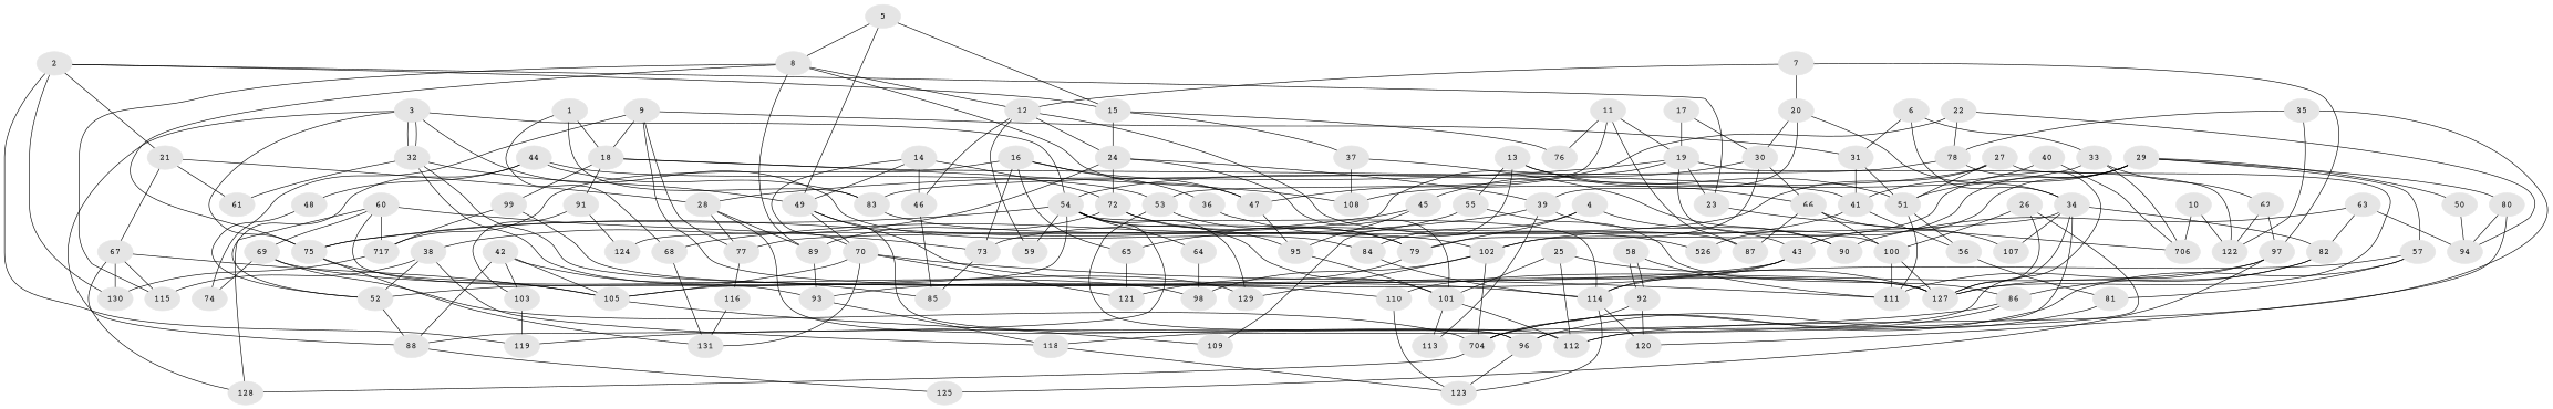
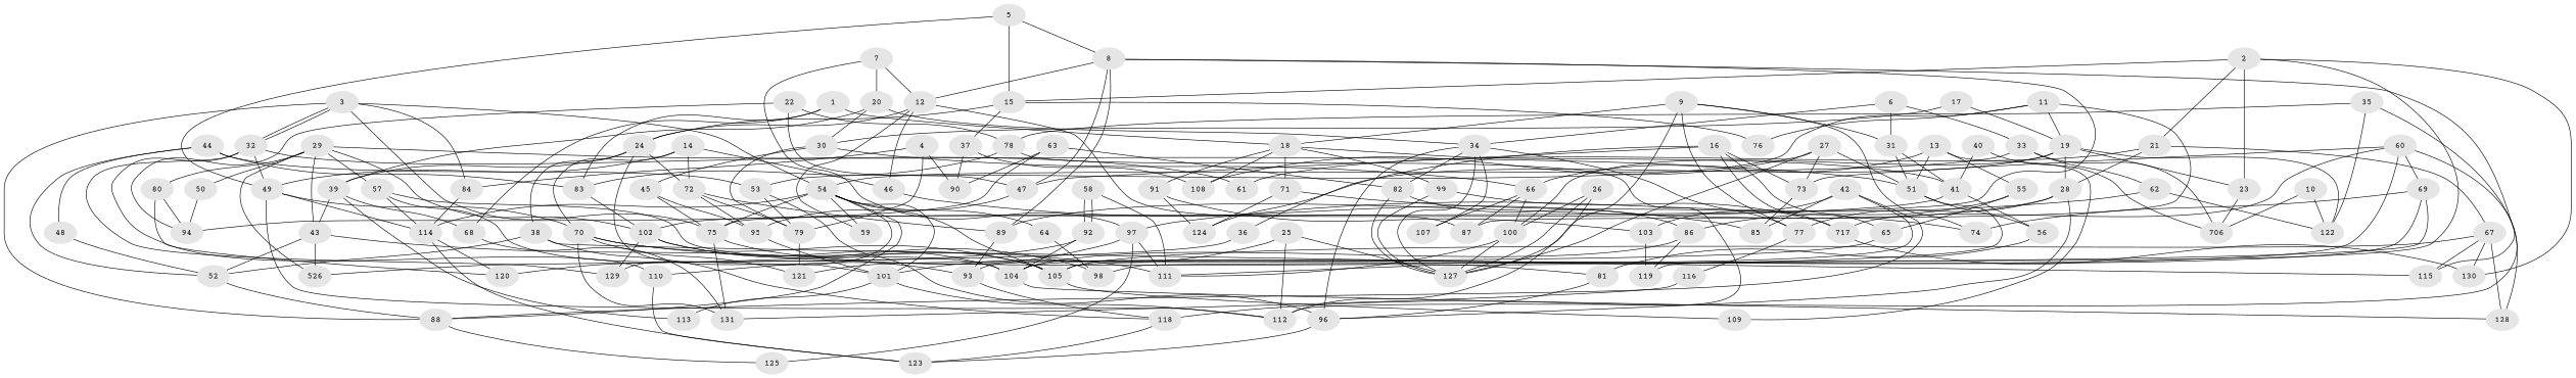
  graph {
    fontname="Courier Prime"
    node [color=gray90 fontname="Courier Prime" style=filled]
    edge [fontname="Courier Prime"]
    1
    18
    68
    83
    41
+   71
    91
    99
    108
    131
    102
    2
    15
    21
    23
    119
    130
    76
    24
    37
    28
    61
    67
    n24 [label=706]
    3
    32
    54
    75
    84
    88
    49
    110
    129
    59
    101
    105
    114
    64
    125
    4
    79
    90
    121
    5
    8
    12
    47
    89
    115
    70
    112
    6
    31
    33
    34
    51
    62
    77
    127
    96
    82
    107
    7
    20
    97
    87
    46
    30
    39
    111
    95
    93
    9
    74
    116
    10
    122
    11
    19
    53
    100
    124
    72
    38
    85
    13
    55
    66
    109
    56
    65
    86
    14
    16
    36
    73
    n97 [label=717]
    n98 [label=526]
    17
    45
    103
    43
    113
    128
    22
    78
    94
    118
    52
    25
    26
    27
    123
    29
    50
    57
    80
    81
-   104 [label=704]
+   104
    120
    98
    35
    40
    42
    44
    48
    58
    92
    60
    69
    63
    1 -- 18
    1 -- 68
    1 -- 83
    18 -- 41
+   18 -- 71
    18 -- 91
    18 -- 99
    18 -- 108
    68 -- 131
    83 -- 102
    41 -- 102
    41 -- 56
+   71 -- 74
+   71 -- 124
    91 -- 124
    91 -- 103
    99 -- 127
    99 -- n97
    102 -- 129
    102 -- 104
    102 -- 98
    2 -- 15
    2 -- 21
    2 -- 23
    2 -- 119
    2 -- 130
    15 -- 76
    15 -- 24
    15 -- 37
    21 -- 28
    21 -- 61
    21 -- 67
    23 -- n24
    24 -- 101
    24 -- 39
    24 -- 72
    24 -- 38
    37 -- 108
    37 -- 90
    28 -- 89
    28 -- 77
    28 -- 96
    67 -- 130
    67 -- 105
    67 -- 115
    67 -- 128
    3 -- 32
    3 -- 32
    3 -- 54
    3 -- 75
    3 -- 84
    3 -- 88
    32 -- 61
    32 -- 49
    32 -- 110
    32 -- 129
    54 -- 75
    54 -- 88
    54 -- 129
    54 -- 59
    54 -- 101
    54 -- 105
    54 -- 114
    54 -- 64
    75 -- 131
    75 -- 105
    84 -- 114
    88 -- 125
    49 -- 114
    49 -- 70
    49 -- 112
    110 -- 123
    101 -- 112
    101 -- 113
    105 -- 109
    114 -- 123
    114 -- 120
    64 -- 98
    4 -- 84
    4 -- 79
    4 -- 90
    79 -- 121
    5 -- 15
    5 -- 49
    5 -- 8
    8 -- 75
    8 -- 12
    8 -- 47
    8 -- 89
    8 -- 115
    12 -- 24
    12 -- 59
    12 -- 87
    12 -- 46
    47 -- 95
    89 -- 93
    70 -- 131
    70 -- 105
    70 -- 121
    70 -- 111
    6 -- 31
    6 -- 33
    6 -- 34
    31 -- 41
    31 -- 51
    33 -- n24
    33 -- 54
    33 -- 62
    34 -- 77
    34 -- 127
    34 -- 96
    34 -- 82
    34 -- 107
    51 -- 111
    51 -- 56
    62 -- 97
    62 -- 122
    77 -- 116
    96 -- 123
    82 -- 127
    82 -- 86
    7 -- 12
    7 -- 20
    7 -- 97
    20 -- 34
    20 -- 30
    20 -- 39
    97 -- 110
    97 -- 125
    97 -- 111
    46 -- 85
    30 -- 79
    30 -- 66
    30 -- 45
    39 -- 68
    39 -- 43
    39 -- 113
    95 -- 101
    93 -- 118
    9 -- 18
    9 -- 31
    9 -- 77
    9 -- 127
    9 -- 74
    116 -- 131
    10 -- n24
    10 -- 122
    11 -- 76
    11 -- 87
    11 -- 19
    11 -- 53
    19 -- 23
    19 -- 28
    19 -- 122
    19 -- 100
    19 -- 124
    53 -- 79
    53 -- 96
    100 -- 127
    100 -- 111
    72 -- 79
    72 -- 89
    72 -- 95
    38 -- 115
    38 -- 118
    38 -- 52
    13 -- 51
    13 -- 55
    13 -- 66
    13 -- 109
    55 -- 65
    55 -- 86
    66 -- 107
    66 -- 87
    66 -- 100
    56 -- 81
    65 -- 121
    86 -- 119
    86 -- 104
    14 -- 49
    14 -- 70
    14 -- 46
    14 -- 72
    16 -- 47
    16 -- 65
    16 -- 36
    16 -- 73
    16 -- n97
    36 -- n98
    73 -- 85
    n97 -- 130
    17 -- 30
    17 -- 19
    45 -- 75
    45 -- 95
    103 -- 119
    43 -- 93
-   43 -- 114
+   43 -- n98
    43 -- 52
    22 -- 47
    22 -- 78
    22 -- 94
    78 -- 83
    78 -- 118
    118 -- 123
    52 -- 88
    25 -- 101
    25 -- 112
    25 -- 127
    26 -- 112
    26 -- 127
    26 -- 100
    27 -- 108
    27 -- 51
    27 -- 127
    27 -- 73
    29 -- 102
    29 -- 51
    29 -- n98
    29 -- 43
    29 -- 50
    29 -- 57
    29 -- 80
    50 -- 94
    57 -- 114
    57 -- 81
    57 -- 104
    80 -- 94
    80 -- 120
    81 -- 96
    104 -- 128
    35 -- 112
    35 -- 122
    35 -- 78
    40 -- 41
    40 -- n24
    42 -- 88
    42 -- 105
    42 -- 85
    42 -- 103
    44 -- 83
    44 -- 53
    44 -- 52
    44 -- 48
    48 -- 52
    58 -- 111
    58 -- 92
    58 -- 92
    92 -- 104
    92 -- 120
    60 -- 93
    60 -- 73
    60 -- n97
    60 -- 128
    60 -- 69
    69 -- 74
    69 -- 104
    69 -- 98
    63 -- 90
    63 -- 82
    63 -- 94
  }
